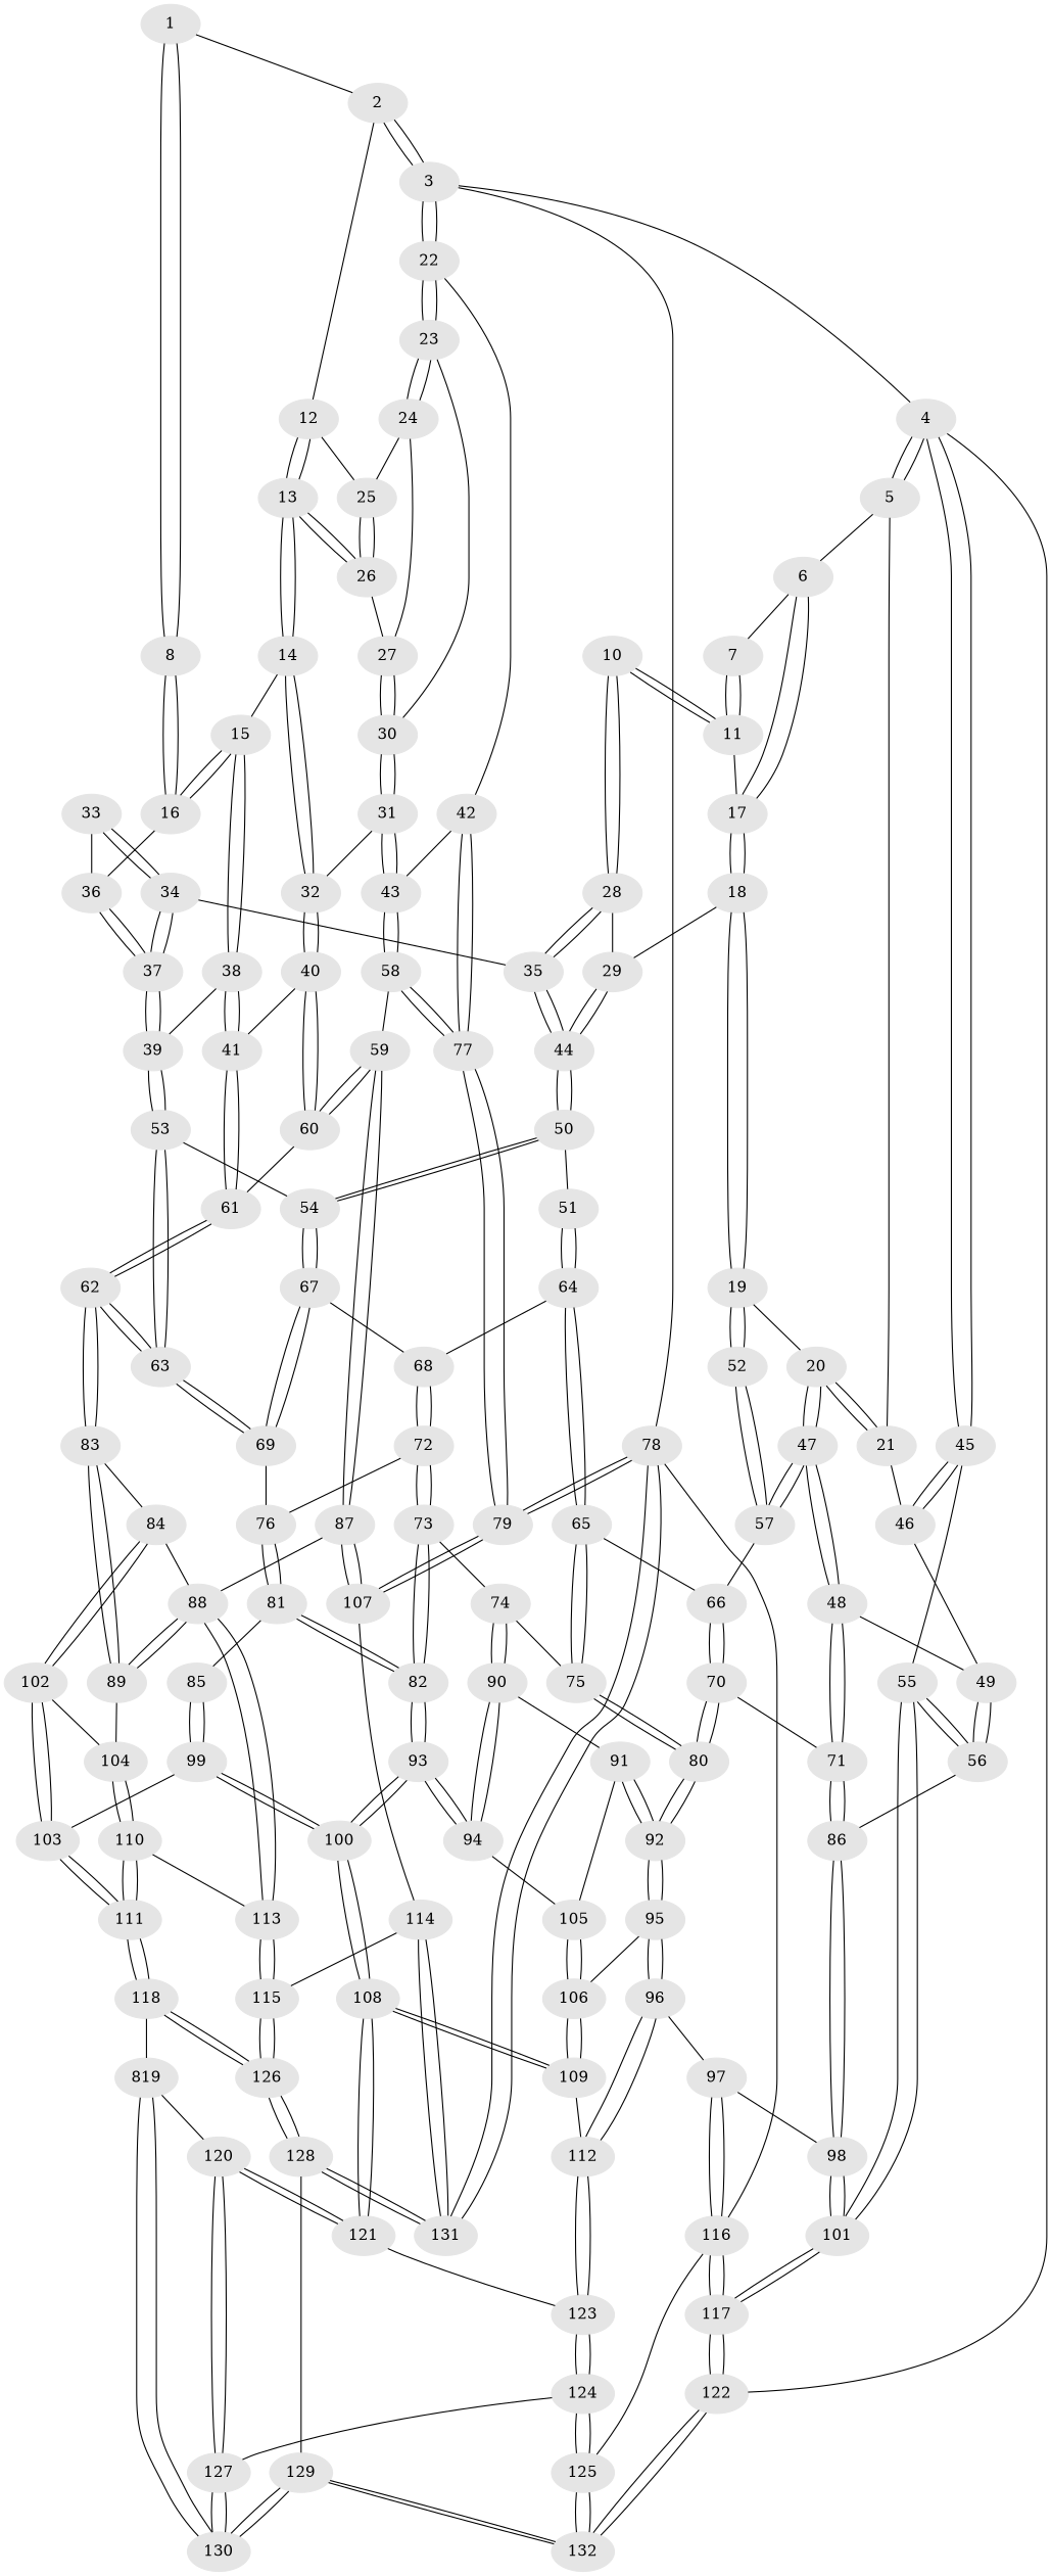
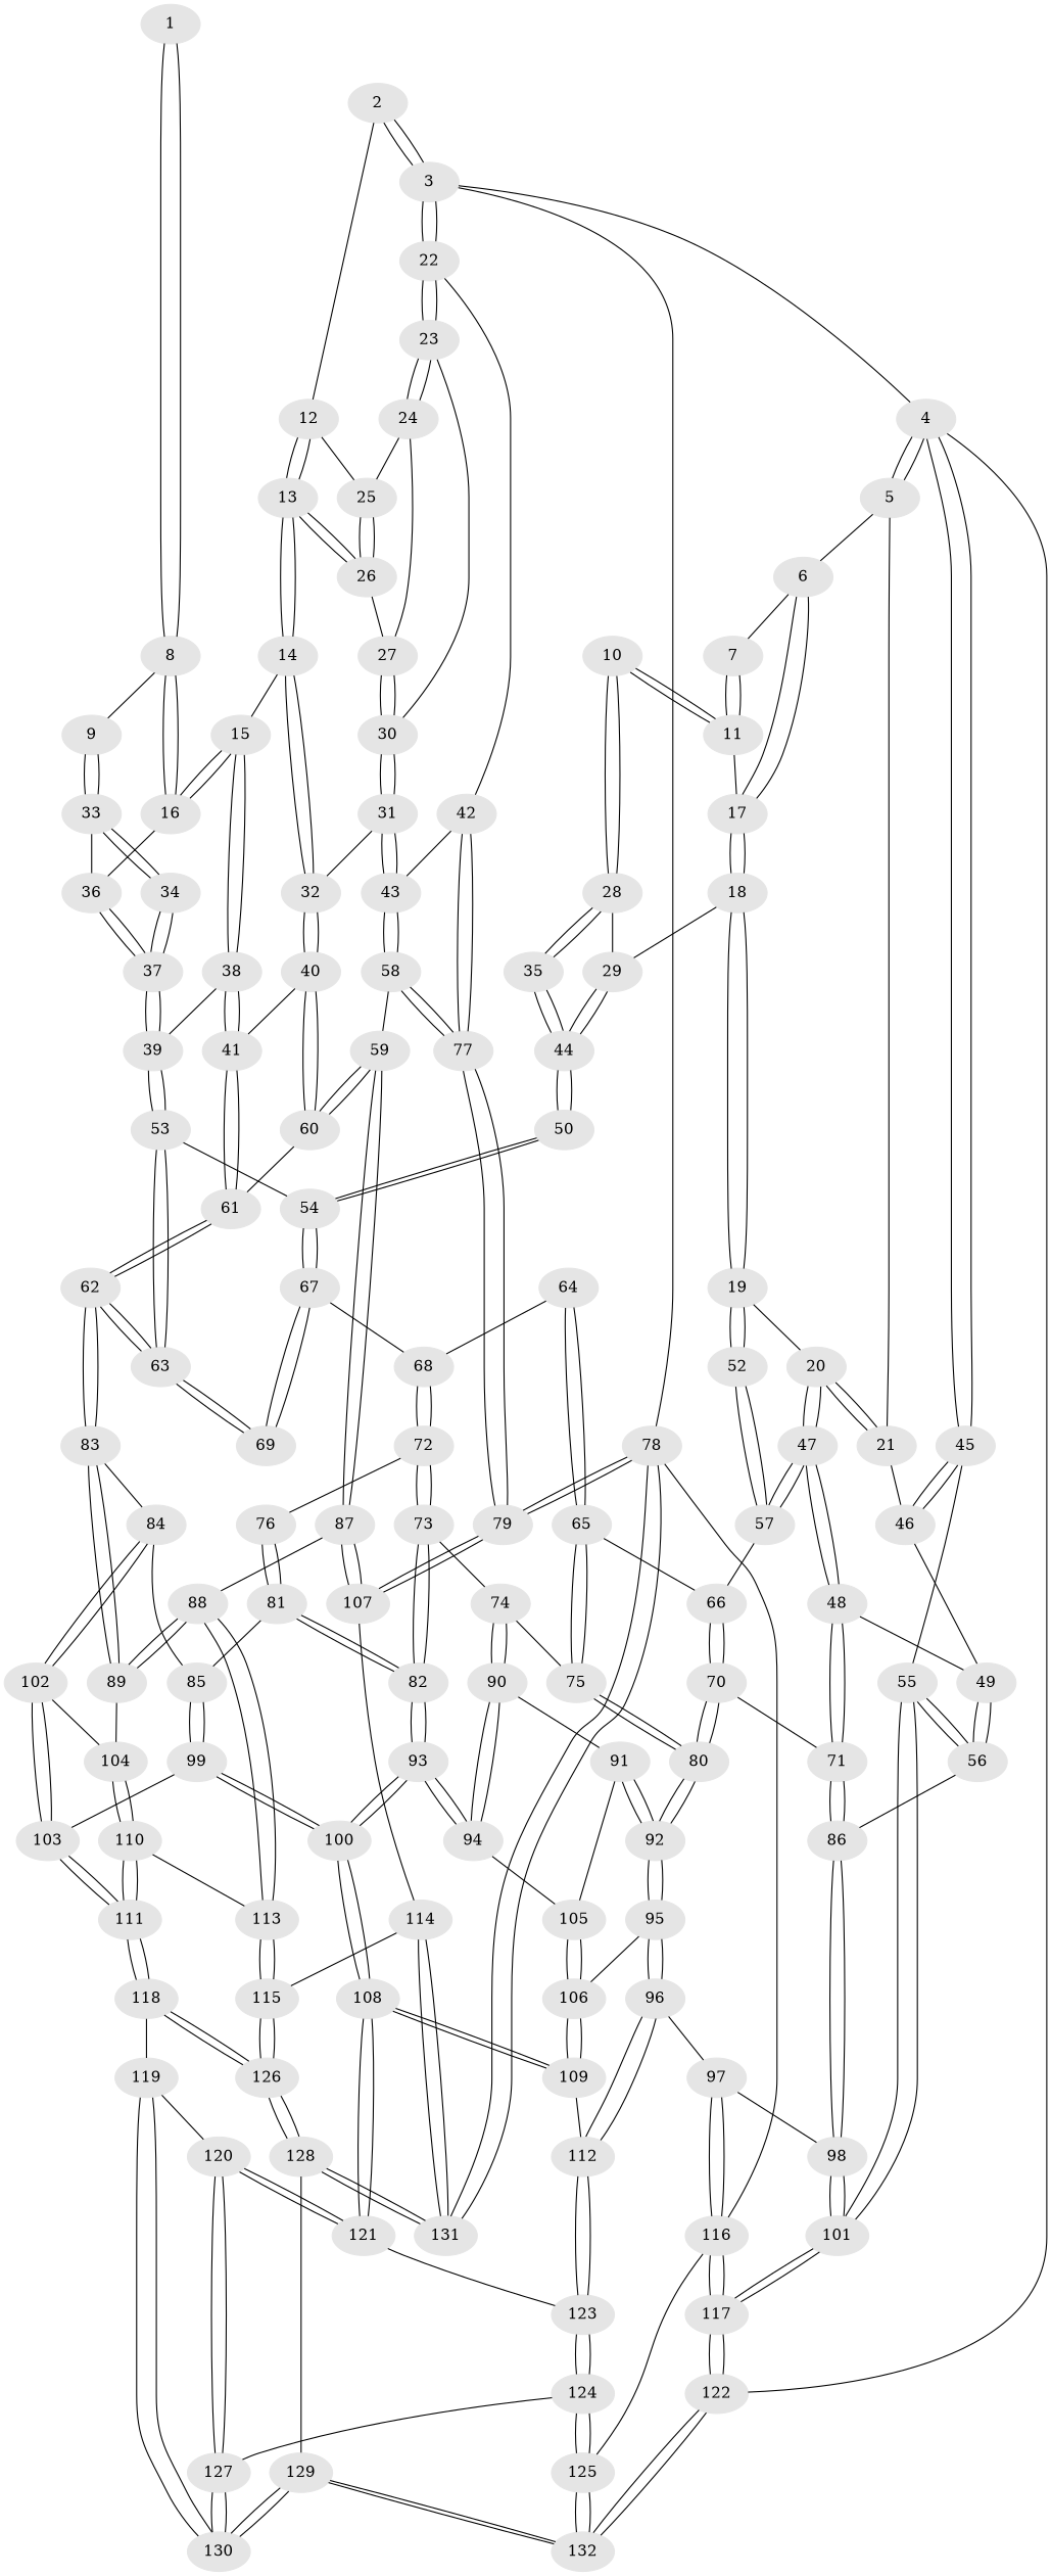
  graph {
    node [color=gray90 style=filled]
    1
    2
    8
    3
    12
+   9
    16
    4
    22
    78
    13
    25
    5
    45
    122
    23
    42
    79
    131
    116
    6
    21
    46
    55
    132
    7
    17
    11
    18
    33
    36
    10
    28
    34
    29
    35
    14
    26
    15
    32
    27
    38
    40
    39
    41
    37
    19
    20
    52
    44
    47
    57
    48
    49
    24
    30
    43
    77
    31
    50
    58
    60
    53
    61
    54
    63
    62
    59
-   51
    56
    101
    71
    66
    86
    64
    67
    65
    68
    69
    117
    98
    70
    87
    107
    88
    83
    84
    89
    76
    75
    72
    80
    73
    81
    92
    74
    82
    90
    93
    91
    94
    85
    114
    95
    99
    100
    102
    104
    103
    113
    115
    110
    105
    106
    96
    108
    97
    112
    109
    123
    125
    111
    121
    118
    126
-   119 [label=819]
+   119
    124
    128
    120
    130
    127
    129
-   1 -- 2
    1 -- 8
    1 -- 8
    2 -- 3
    2 -- 3
    2 -- 12
+   8 -- 9
    8 -- 16
    8 -- 16
    3 -- 4
    3 -- 22
    3 -- 22
    3 -- 78
    12 -- 13
    12 -- 13
    12 -- 25
+   9 -- 33
+   9 -- 33
    16 -- 36
    4 -- 5
    4 -- 5
    4 -- 45
    4 -- 45
    4 -- 122
    22 -- 23
    22 -- 23
    22 -- 42
    78 -- 79
    78 -- 79
    78 -- 131
    78 -- 131
    78 -- 116
    13 -- 14
    13 -- 14
    13 -- 26
    13 -- 26
    25 -- 26
    25 -- 26
    5 -- 6
    5 -- 21
    45 -- 46
    45 -- 46
    45 -- 55
    122 -- 132
    122 -- 132
    23 -- 24
    23 -- 24
    23 -- 30
    42 -- 43
    42 -- 77
    42 -- 77
    79 -- 107
    79 -- 107
    116 -- 117
    116 -- 117
    116 -- 125
    6 -- 7
    6 -- 17
    6 -- 17
    21 -- 46
    46 -- 49
    55 -- 56
    55 -- 56
    55 -- 101
    55 -- 101
    7 -- 11
    7 -- 11
    17 -- 18
    17 -- 18
    11 -- 17
    18 -- 29
    18 -- 19
    18 -- 19
    33 -- 36
    33 -- 34
    33 -- 34
    36 -- 37
    36 -- 37
    10 -- 11
    10 -- 11
    10 -- 28
    10 -- 28
    28 -- 29
    28 -- 35
    28 -- 35
-   34 -- 35
    34 -- 37
    34 -- 37
    29 -- 44
    29 -- 44
    35 -- 44
    35 -- 44
    14 -- 15
    14 -- 32
    14 -- 32
    26 -- 27
    15 -- 16
    15 -- 16
    15 -- 38
    15 -- 38
    32 -- 40
    32 -- 40
    27 -- 30
    27 -- 30
    38 -- 39
    38 -- 41
    38 -- 41
    40 -- 41
    40 -- 60
    40 -- 60
    39 -- 53
    39 -- 53
    41 -- 61
    41 -- 61
    37 -- 39
    37 -- 39
    19 -- 20
    19 -- 52
    19 -- 52
    20 -- 21
    20 -- 21
    20 -- 47
    20 -- 47
    52 -- 57
    52 -- 57
    44 -- 50
    44 -- 50
    47 -- 57
    47 -- 57
    47 -- 48
    47 -- 48
    57 -- 66
    48 -- 49
    48 -- 71
    48 -- 71
    49 -- 56
    49 -- 56
    24 -- 25
    24 -- 27
    30 -- 31
    30 -- 31
    43 -- 58
    43 -- 58
    77 -- 79
    77 -- 79
    31 -- 32
    31 -- 43
    31 -- 43
    50 -- 54
    50 -- 54
-   50 -- 51
    58 -- 77
    58 -- 77
    58 -- 59
    60 -- 61
    53 -- 54
    53 -- 63
    53 -- 63
    61 -- 62
    61 -- 62
    54 -- 67
    54 -- 67
    63 -- 69
    63 -- 69
    62 -- 63
    62 -- 63
    62 -- 83
    62 -- 83
    59 -- 60
    59 -- 60
    59 -- 87
    59 -- 87
-   51 -- 64
-   51 -- 64
    56 -- 86
    101 -- 117
    101 -- 117
    71 -- 86
    71 -- 86
    66 -- 70
    66 -- 70
    86 -- 98
    86 -- 98
    64 -- 65
    64 -- 65
    64 -- 68
    67 -- 68
    67 -- 69
    67 -- 69
    65 -- 66
    65 -- 75
    65 -- 75
    68 -- 72
    68 -- 72
-   69 -- 76
    117 -- 122
    117 -- 122
    98 -- 101
    98 -- 101
    70 -- 71
    70 -- 80
    70 -- 80
    87 -- 107
    87 -- 107
    87 -- 88
    107 -- 114
    88 -- 89
    88 -- 89
    88 -- 113
    88 -- 113
    83 -- 84
    83 -- 89
    83 -- 89
-   84 -- 88
+   84 -- 85
    84 -- 102
    84 -- 102
    89 -- 104
    76 -- 81
    76 -- 81
    75 -- 80
    75 -- 80
    72 -- 76
    72 -- 73
    72 -- 73
    80 -- 92
    80 -- 92
    73 -- 74
    73 -- 82
    73 -- 82
    81 -- 82
    81 -- 82
    81 -- 85
    92 -- 95
    92 -- 95
    74 -- 75
    74 -- 90
    74 -- 90
    82 -- 93
    82 -- 93
    90 -- 91
    90 -- 94
    90 -- 94
    93 -- 94
    93 -- 94
    93 -- 100
    93 -- 100
    91 -- 92
    91 -- 92
    91 -- 105
    94 -- 105
    85 -- 99
    85 -- 99
    114 -- 131
    114 -- 131
    114 -- 115
    95 -- 106
    95 -- 96
    95 -- 96
    99 -- 100
    99 -- 100
    99 -- 103
    100 -- 108
    100 -- 108
    102 -- 104
    102 -- 103
    102 -- 103
    104 -- 110
    104 -- 110
    103 -- 111
    103 -- 111
    113 -- 115
    113 -- 115
    115 -- 126
    115 -- 126
    110 -- 113
    110 -- 111
    110 -- 111
    105 -- 106
    105 -- 106
    106 -- 109
    106 -- 109
    96 -- 97
    96 -- 112
    96 -- 112
    108 -- 109
    108 -- 109
    108 -- 121
    108 -- 121
    97 -- 116
    97 -- 116
    97 -- 98
    112 -- 123
    112 -- 123
    109 -- 112
    123 -- 124
    123 -- 124
    125 -- 132
    125 -- 132
    111 -- 118
    111 -- 118
    121 -- 123
    118 -- 126
    118 -- 126
    118 -- 119
    126 -- 128
    126 -- 128
    119 -- 120
    119 -- 130
    119 -- 130
    124 -- 125
    124 -- 125
    124 -- 127
    128 -- 131
    128 -- 131
    128 -- 129
    120 -- 121
    120 -- 121
    120 -- 127
    120 -- 127
    127 -- 130
    127 -- 130
    129 -- 132
    129 -- 132
    129 -- 130
    129 -- 130
  }
